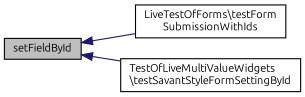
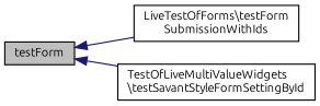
  digraph {
    rankdir=LR
    fontname=Ubuntu
    node [color=black fillcolor=white fontname=Ubuntu fontsize=10 shape=record style=filled]
    edge [color=midnightblue dir=back fontname=Ubuntu fontsize=10 labelfontname=Helvetica labelfontsize=10 style=solid]
-   n1 [fillcolor=grey75 fontcolor=black height=0.2 label=setFieldById width=0.4]
+   n1 [fillcolor=grey75 fontcolor=black height=0.2 label=testForm width=0.4]
    n2 [height=0.2 label="LiveTestOfForms\\testForm\lSubmissionWithIds" width=0.4]
    n3 [height=0.2 label="TestOfLiveMultiValueWidgets\l\\testSavantStyleFormSettingById" width=0.4]
    n1 -> n2
    n1 -> n3
  }
